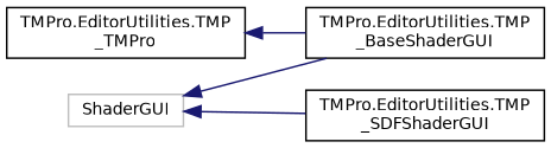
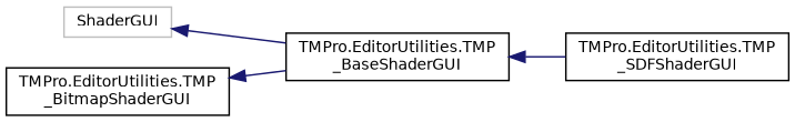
  digraph {
    rankdir=LR
    node [color=black fillcolor=white fontname=Helvetica fontsize=10 shape=record style=filled]
    edge [color=midnightblue dir=back fontname=Helvetica fontsize=10 labelfontname=Helvetica labelfontsize=10 style=solid]
    n1 [color=grey75 height=0.2 label=ShaderGUI width=0.4]
    n2 [height=0.2 label="TMPro.EditorUtilities.TMP\l_BaseShaderGUI" width=0.4]
    n3 [height=0.2 label="TMPro.EditorUtilities.TMP\l_SDFShaderGUI" width=0.4]
-   n4 [height=0.2 label="TMPro.EditorUtilities.TMP\l_TMPro" width=0.4]
+   n4 [height=0.2 label="TMPro.EditorUtilities.TMP\l_BitmapShaderGUI" width=0.4]
    n1 -> n2
-   n1 -> n3
+   n2 -> n3
    n4 -> n2
  }
